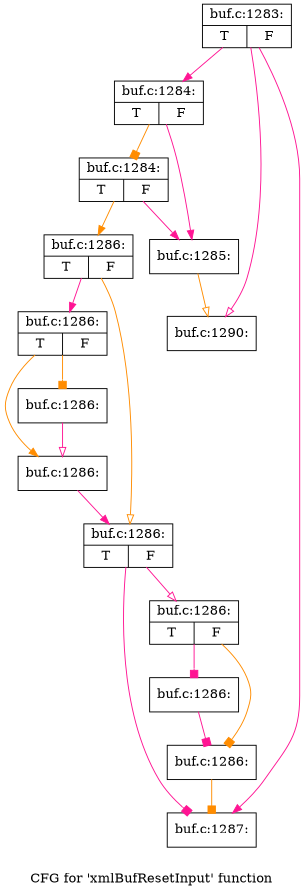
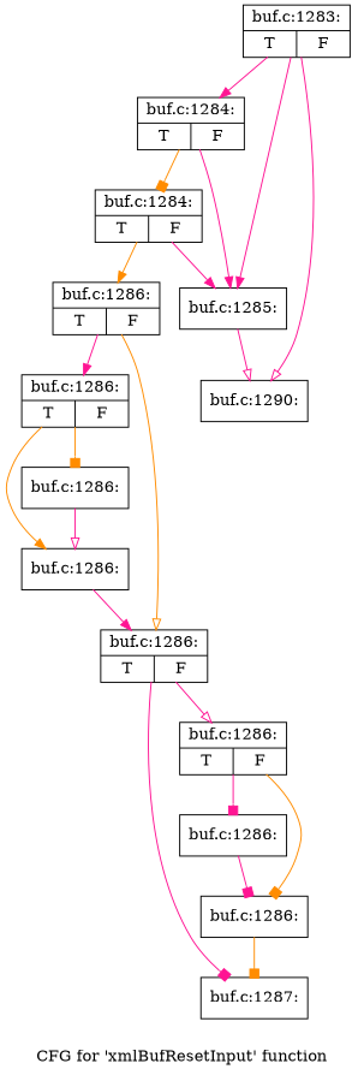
  digraph {
    label="CFG for 'xmlBufResetInput' function"
    node [shape=record]
    edge [arrowhead=normal color=deeppink]
    n1 [label="{buf.c:1283:|{<s0>T|<s1>F}}"]
    n2 [label="{buf.c:1285:}"]
    n3 [label="{buf.c:1284:|{<s0>T|<s1>F}}"]
    n4 [label="{buf.c:1290:}"]
    n5 [label="{buf.c:1284:|{<s0>T|<s1>F}}"]
    n6 [label="{buf.c:1286:|{<s0>T|<s1>F}}"]
    n7 [label="{buf.c:1286:|{<s0>T|<s1>F}}"]
    n8 [label="{buf.c:1286:|{<s0>T|<s1>F}}"]
    n9 [label="{buf.c:1286:}"]
    n10 [label="{buf.c:1286:}"]
    n11 [label="{buf.c:1286:|{<s0>T|<s1>F}}"]
    n12 [label="{buf.c:1287:}"]
    n13 [label="{buf.c:1286:}"]
    n14 [label="{buf.c:1286:}"]
-   n1 -> n12
+   n1 -> n2
    n1 -> n3
    n1 -> n4 [arrowhead=onormal]
-   n2 -> n4 [arrowhead=onormal color=darkorange]
+   n2 -> n4 [arrowhead=onormal]
    n3 -> n2
    n3 -> n5 [arrowhead=box color=darkorange]
    n5 -> n2
    n5 -> n6 [color=darkorange]
    n6 -> n7
    n6 -> n8 [arrowhead=onormal color=darkorange]
    n7 -> n9 [arrowhead=box color=darkorange]
    n7 -> n10 [color=darkorange]
    n8 -> n11 [arrowhead=onormal]
    n8 -> n12 [arrowhead=box]
    n9 -> n10 [arrowhead=onormal]
    n10 -> n8
    n11 -> n13 [arrowhead=box]
    n11 -> n14 [arrowhead=box color=darkorange]
    n13 -> n14 [arrowhead=box]
    n14 -> n12 [arrowhead=box color=darkorange]
  }
